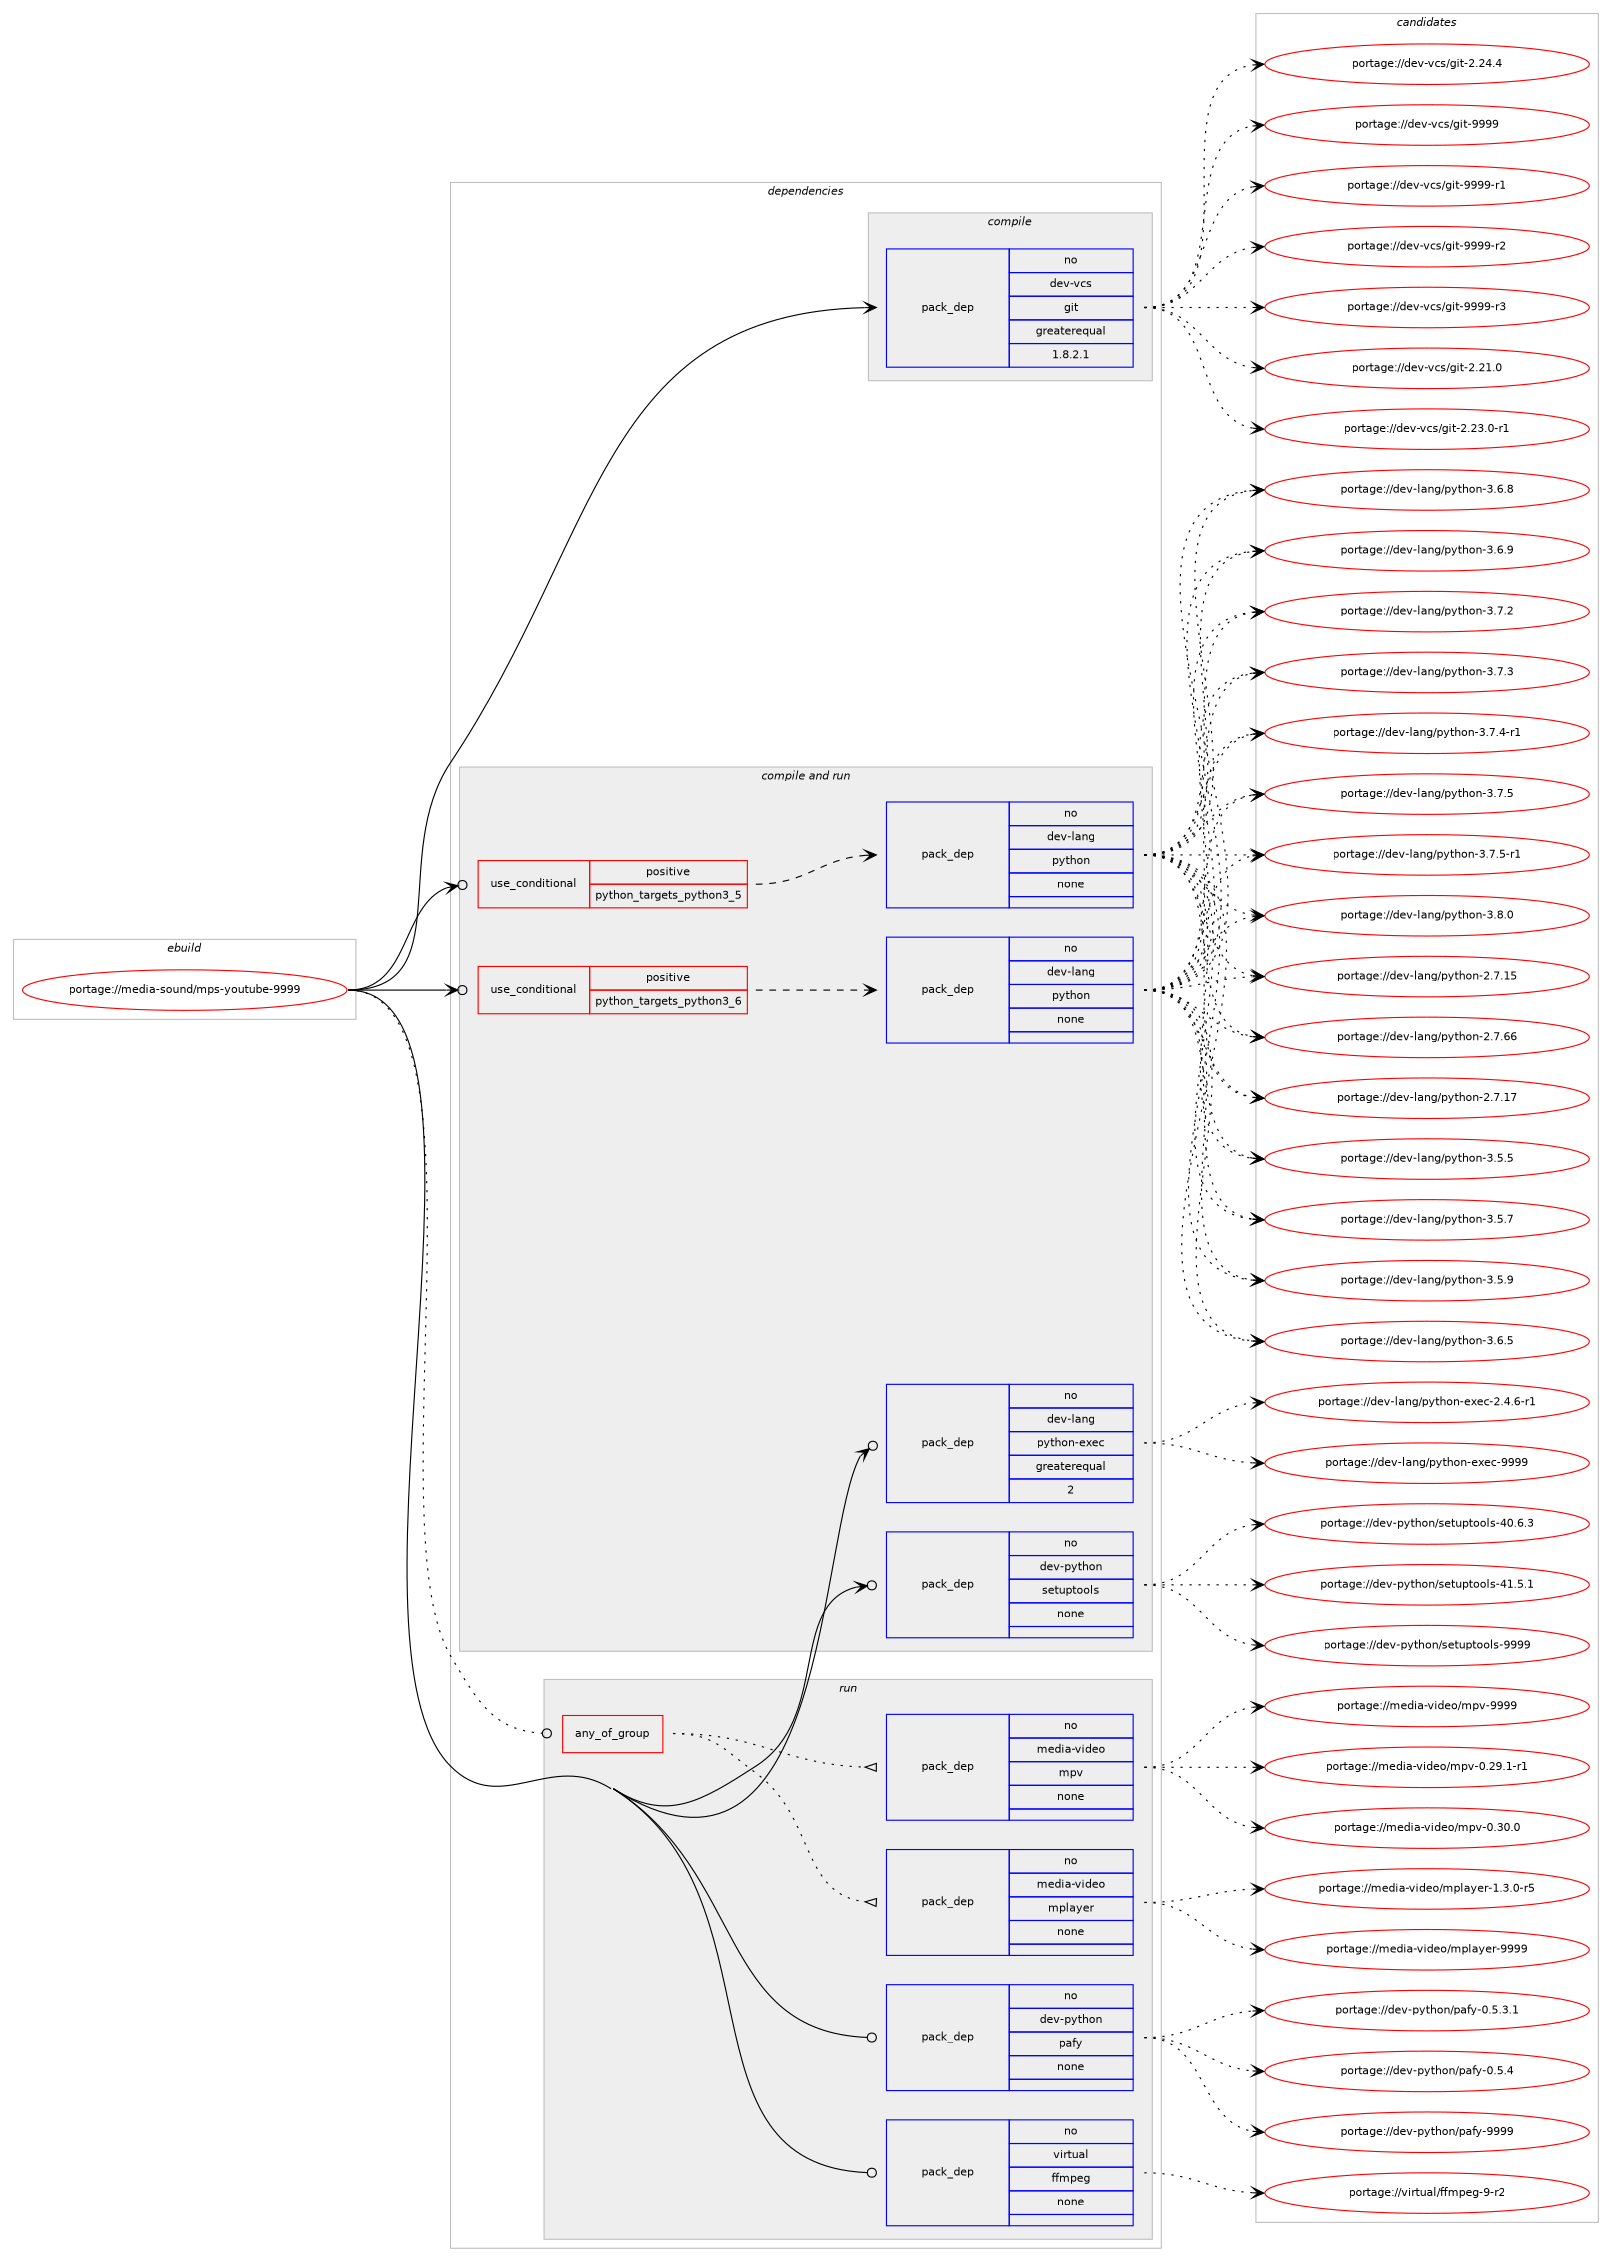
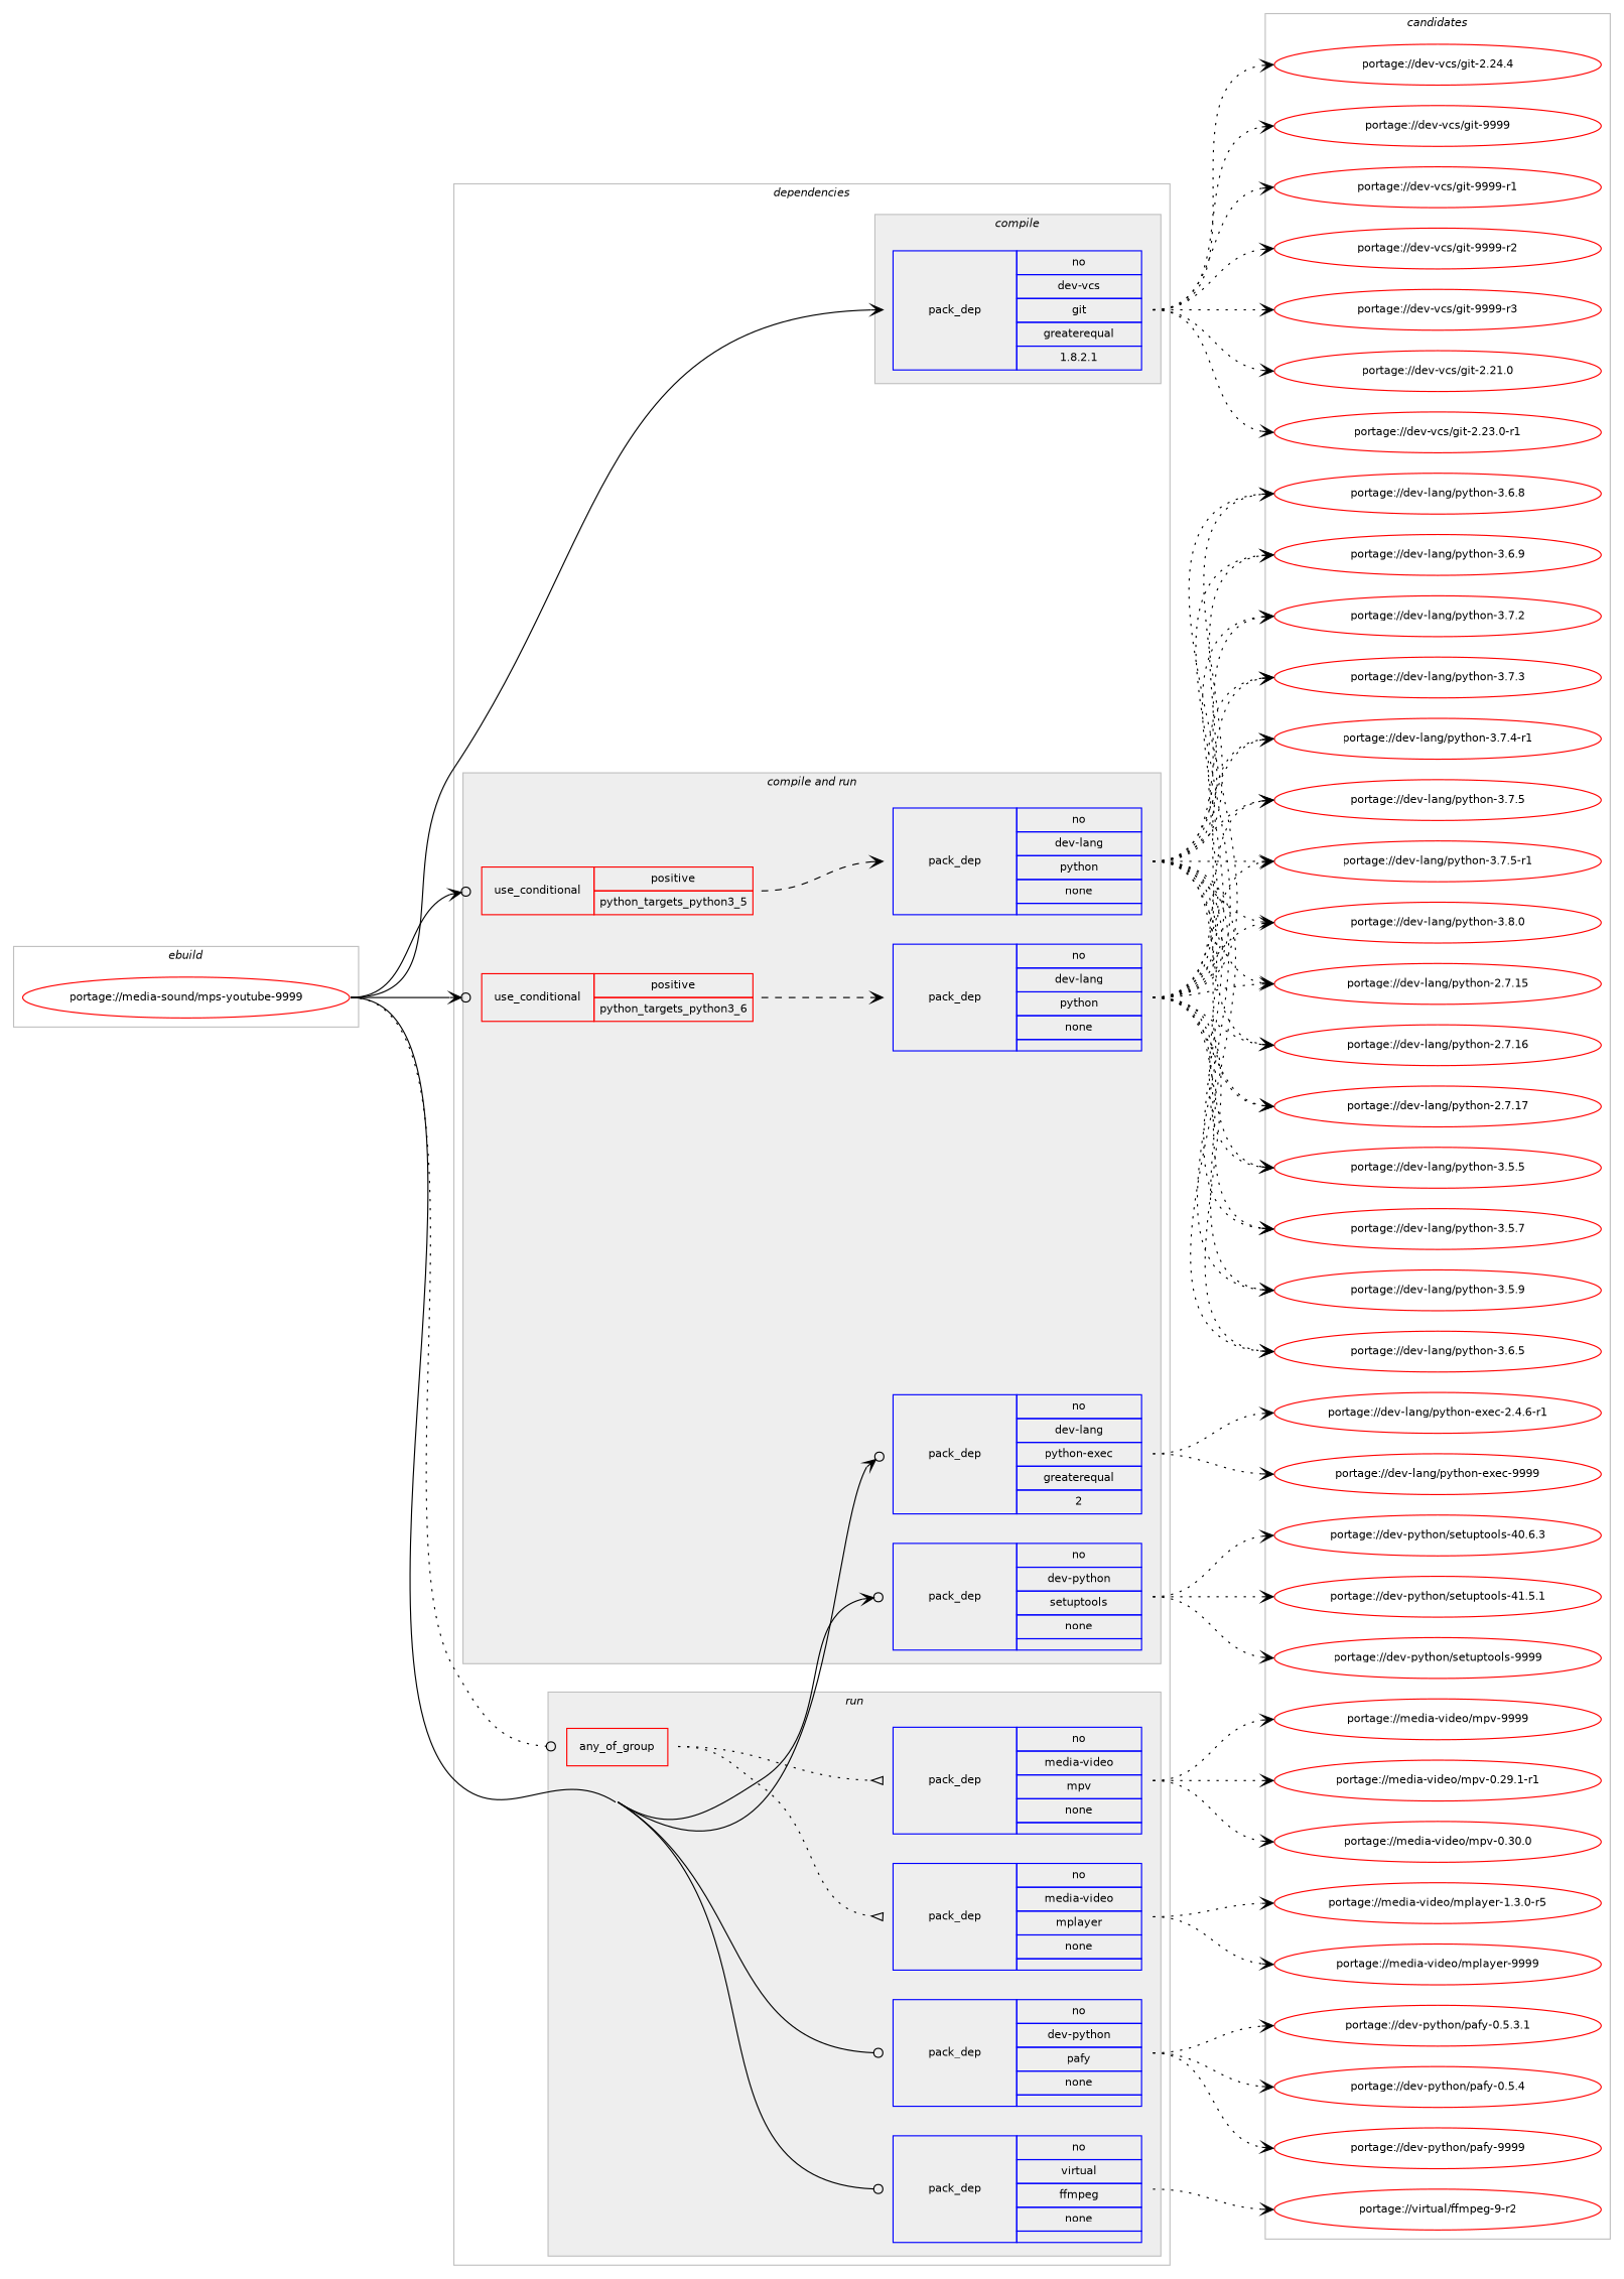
  digraph {
    compound=true
    concentrate=true
    fontname=Helvetica
    fontsize=10
    newrank=true
    rankdir=LR
    ranksep=1.5
    node [color=red fontname=Helvetica fontsize=10]
    edge [arrowhead=vee headport=w style=dotted tailport=e weight=100]
    n1 [label="portage://media-sound/mps-youtube-9999" width=4]
    n2 [color=blue label=<<TABLE BORDER="0" CELLBORDER="1" CELLSPACING="0" CELLPADDING="4" WIDTH="220"><TR><TD ROWSPAN="6" CELLPADDING="30">pack_dep</TD></TR><TR><TD WIDTH="110">no</TD></TR><TR><TD>dev-vcs</TD></TR><TR><TD>git</TD></TR><TR><TD>greaterequal</TD></TR><TR><TD>1.8.2.1</TD></TR></TABLE>> shape=none]
    n3 [color=blue label=<<TABLE BORDER="0" CELLBORDER="1" CELLSPACING="0" CELLPADDING="4" WIDTH="220"><TR><TD ROWSPAN="6" CELLPADDING="30">pack_dep</TD></TR><TR><TD WIDTH="110">no</TD></TR><TR><TD>dev-lang</TD></TR><TR><TD>python</TD></TR><TR><TD>none</TD></TR><TR><TD></TD></TR></TABLE>> shape=none]
    n4 [label=<<TABLE BORDER="0" CELLBORDER="1" CELLSPACING="0" CELLPADDING="4"><TR><TD ROWSPAN="3" CELLPADDING="10">use_conditional</TD></TR><TR><TD>positive</TD></TR><TR><TD>python_targets_python3_5</TD></TR></TABLE>> shape=none]
    n5 [color=blue label=<<TABLE BORDER="0" CELLBORDER="1" CELLSPACING="0" CELLPADDING="4" WIDTH="220"><TR><TD ROWSPAN="6" CELLPADDING="30">pack_dep</TD></TR><TR><TD WIDTH="110">no</TD></TR><TR><TD>dev-lang</TD></TR><TR><TD>python</TD></TR><TR><TD>none</TD></TR><TR><TD></TD></TR></TABLE>> shape=none]
    n6 [label=<<TABLE BORDER="0" CELLBORDER="1" CELLSPACING="0" CELLPADDING="4"><TR><TD ROWSPAN="3" CELLPADDING="10">use_conditional</TD></TR><TR><TD>positive</TD></TR><TR><TD>python_targets_python3_6</TD></TR></TABLE>> shape=none]
    n7 [color=blue label=<<TABLE BORDER="0" CELLBORDER="1" CELLSPACING="0" CELLPADDING="4" WIDTH="220"><TR><TD ROWSPAN="6" CELLPADDING="30">pack_dep</TD></TR><TR><TD WIDTH="110">no</TD></TR><TR><TD>dev-lang</TD></TR><TR><TD>python-exec</TD></TR><TR><TD>greaterequal</TD></TR><TR><TD>2</TD></TR></TABLE>> shape=none]
    n8 [color=blue label=<<TABLE BORDER="0" CELLBORDER="1" CELLSPACING="0" CELLPADDING="4" WIDTH="220"><TR><TD ROWSPAN="6" CELLPADDING="30">pack_dep</TD></TR><TR><TD WIDTH="110">no</TD></TR><TR><TD>dev-python</TD></TR><TR><TD>setuptools</TD></TR><TR><TD>none</TD></TR><TR><TD></TD></TR></TABLE>> shape=none]
    n9 [color=blue label=<<TABLE BORDER="0" CELLBORDER="1" CELLSPACING="0" CELLPADDING="4" WIDTH="220"><TR><TD ROWSPAN="6" CELLPADDING="30">pack_dep</TD></TR><TR><TD WIDTH="110">no</TD></TR><TR><TD>media-video</TD></TR><TR><TD>mplayer</TD></TR><TR><TD>none</TD></TR><TR><TD></TD></TR></TABLE>> shape=none]
    n10 [color=blue label=<<TABLE BORDER="0" CELLBORDER="1" CELLSPACING="0" CELLPADDING="4" WIDTH="220"><TR><TD ROWSPAN="6" CELLPADDING="30">pack_dep</TD></TR><TR><TD WIDTH="110">no</TD></TR><TR><TD>media-video</TD></TR><TR><TD>mpv</TD></TR><TR><TD>none</TD></TR><TR><TD></TD></TR></TABLE>> shape=none]
    n11 [label=<<TABLE BORDER="0" CELLBORDER="1" CELLSPACING="0" CELLPADDING="4"><TR><TD CELLPADDING="10">any_of_group</TD></TR></TABLE>> shape=none]
    n12 [color=blue label=<<TABLE BORDER="0" CELLBORDER="1" CELLSPACING="0" CELLPADDING="4" WIDTH="220"><TR><TD ROWSPAN="6" CELLPADDING="30">pack_dep</TD></TR><TR><TD WIDTH="110">no</TD></TR><TR><TD>dev-python</TD></TR><TR><TD>pafy</TD></TR><TR><TD>none</TD></TR><TR><TD></TD></TR></TABLE>> shape=none]
    n13 [color=blue label=<<TABLE BORDER="0" CELLBORDER="1" CELLSPACING="0" CELLPADDING="4" WIDTH="220"><TR><TD ROWSPAN="6" CELLPADDING="30">pack_dep</TD></TR><TR><TD WIDTH="110">no</TD></TR><TR><TD>virtual</TD></TR><TR><TD>ffmpeg</TD></TR><TR><TD>none</TD></TR><TR><TD></TD></TR></TABLE>> shape=none]
    n14 [label="portage://dev-vcs/git-2.21.0" width=4]
    n15 [label="portage://dev-vcs/git-2.23.0-r1" width=4]
    n16 [label="portage://dev-vcs/git-2.24.4" width=4]
    n17 [label="portage://dev-vcs/git-9999" width=4]
    n18 [label="portage://dev-vcs/git-9999-r1" width=4]
    n19 [label="portage://dev-vcs/git-9999-r2" width=4]
    n20 [label="portage://dev-vcs/git-9999-r3" width=4]
    n21 [label="portage://dev-lang/python-2.7.15" width=4]
-   n22 [label="portage://dev-lang/python-2.7.66" width=4]
+   n22 [label="portage://dev-lang/python-2.7.16" width=4]
    n23 [label="portage://dev-lang/python-2.7.17" width=4]
    n24 [label="portage://dev-lang/python-3.5.5" width=4]
    n25 [label="portage://dev-lang/python-3.5.7" width=4]
    n26 [label="portage://dev-lang/python-3.5.9" width=4]
    n27 [label="portage://dev-lang/python-3.6.5" width=4]
    n28 [label="portage://dev-lang/python-3.6.8" width=4]
    n29 [label="portage://dev-lang/python-3.6.9" width=4]
    n30 [label="portage://dev-lang/python-3.7.2" width=4]
    n31 [label="portage://dev-lang/python-3.7.3" width=4]
    n32 [label="portage://dev-lang/python-3.7.4-r1" width=4]
    n33 [label="portage://dev-lang/python-3.7.5" width=4]
    n34 [label="portage://dev-lang/python-3.7.5-r1" width=4]
    n35 [label="portage://dev-lang/python-3.8.0" width=4]
    n36 [label="portage://dev-lang/python-exec-2.4.6-r1" width=4]
    n37 [label="portage://dev-lang/python-exec-9999" width=4]
    n38 [label="portage://dev-python/setuptools-40.6.3" width=4]
    n39 [label="portage://dev-python/setuptools-41.5.1" width=4]
    n40 [label="portage://dev-python/setuptools-9999" width=4]
    n41 [label="portage://media-video/mplayer-1.3.0-r5" width=4]
    n42 [label="portage://media-video/mplayer-9999" width=4]
    n43 [label="portage://media-video/mpv-0.29.1-r1" width=4]
    n44 [label="portage://media-video/mpv-0.30.0" width=4]
    n45 [label="portage://media-video/mpv-9999" width=4]
    n46 [label="portage://dev-python/pafy-0.5.3.1" width=4]
    n47 [label="portage://dev-python/pafy-0.5.4" width=4]
    n48 [label="portage://dev-python/pafy-9999" width=4]
    n49 [label="portage://virtual/ffmpeg-9-r2" width=4]
    subgraph cluster_1 {
      color=gray
      label=<<i>ebuild</i>>
      rank=same
      n1
    }
    subgraph cluster_2 {
      color=gray
      label=<<i>dependencies</i>>
      subgraph cluster_3 {
        color=gray
        fillcolor="#eeeeee"
        label=<<i>compile</i>>
        style=filled
        subgraph sub_4 {
          color=gray
          fillcolor="#eeeeee"
          label=<<i>compile</i>>
          style=filled
          n2
        }
      }
      subgraph cluster_5 {
        color=gray
        fillcolor="#eeeeee"
        label=<<i>compile and run</i>>
        style=filled
        subgraph sub_6 {
          color=gray
          fillcolor="#eeeeee"
          label=<<i>compile and run</i>>
          style=filled
          n4
          subgraph sub_7 {
            color=gray
            fillcolor="#eeeeee"
            label=<<i>compile and run</i>>
            style=filled
            n3
          }
        }
        subgraph sub_8 {
          color=gray
          fillcolor="#eeeeee"
          label=<<i>compile and run</i>>
          style=filled
          n6
          subgraph sub_9 {
            color=gray
            fillcolor="#eeeeee"
            label=<<i>compile and run</i>>
            style=filled
            n5
          }
        }
        subgraph sub_10 {
          color=gray
          fillcolor="#eeeeee"
          label=<<i>compile and run</i>>
          style=filled
          n7
        }
        subgraph sub_11 {
          color=gray
          fillcolor="#eeeeee"
          label=<<i>compile and run</i>>
          style=filled
          n8
        }
      }
      subgraph cluster_12 {
        color=gray
        fillcolor="#eeeeee"
        label=<<i>run</i>>
        style=filled
        subgraph sub_13 {
          color=gray
          fillcolor="#eeeeee"
          label=<<i>run</i>>
          style=filled
          n11
          subgraph sub_14 {
            color=gray
            fillcolor="#eeeeee"
            label=<<i>run</i>>
            style=filled
            n9
          }
          subgraph sub_15 {
            color=gray
            fillcolor="#eeeeee"
            label=<<i>run</i>>
            style=filled
            n10
          }
        }
        subgraph sub_16 {
          color=gray
          fillcolor="#eeeeee"
          label=<<i>run</i>>
          style=filled
          n12
        }
        subgraph sub_17 {
          color=gray
          fillcolor="#eeeeee"
          label=<<i>run</i>>
          style=filled
          n13
        }
      }
    }
    subgraph cluster_18 {
      color=gray
      label=<<i>candidates</i>>
      rank=same
      subgraph sub_19 {
        color=black
        label=<<i>candidates</i>>
        nodesep=1
        rank=same
        n14
        n15
        n16
        n17
        n18
        n19
        n20
      }
      subgraph sub_20 {
        color=black
        label=<<i>candidates</i>>
        nodesep=1
        rank=same
        n21
        n22
        n23
        n24
        n25
        n26
        n27
        n28
        n29
        n30
        n31
        n32
        n33
        n34
        n35
      }
      subgraph sub_21 {
        color=black
        label=<<i>candidates</i>>
        nodesep=1
        rank=same
        n21
        n22
        n23
        n24
        n25
        n26
        n27
        n28
        n29
        n30
        n31
        n32
        n33
        n34
        n35
      }
      subgraph sub_22 {
        color=black
        label=<<i>candidates</i>>
        nodesep=1
        rank=same
        n36
        n37
      }
      subgraph sub_23 {
        color=black
        label=<<i>candidates</i>>
        nodesep=1
        rank=same
        n38
        n39
        n40
      }
      subgraph sub_24 {
        color=black
        label=<<i>candidates</i>>
        nodesep=1
        rank=same
        n41
        n42
      }
      subgraph sub_25 {
        color=black
        label=<<i>candidates</i>>
        nodesep=1
        rank=same
        n43
        n44
        n45
      }
      subgraph sub_26 {
        color=black
        label=<<i>candidates</i>>
        nodesep=1
        rank=same
        n46
        n47
        n48
      }
      subgraph sub_27 {
        color=black
        label=<<i>candidates</i>>
        nodesep=1
        rank=same
        n49
      }
    }
    n1 -> n2 [style=solid weight=20]
    n1 -> n4 [arrowhead=odotvee style=solid weight=20]
    n1 -> n6 [arrowhead=odotvee style=solid weight=20]
    n1 -> n7 [arrowhead=odotvee style=solid weight=20]
    n1 -> n8 [arrowhead=odotvee style=solid weight=20]
    n1 -> n11 [arrowhead=odot weight=20]
    n1 -> n12 [arrowhead=odot style=solid weight=20]
    n1 -> n13 [arrowhead=odot style=solid weight=20]
    n2 -> n14
    n2 -> n15
    n2 -> n16
    n2 -> n17
    n2 -> n18
    n2 -> n19
    n2 -> n20
    n3 -> n21
    n3 -> n22
    n3 -> n23
    n3 -> n24
    n3 -> n25
    n3 -> n26
    n3 -> n27
    n3 -> n28
    n3 -> n29
    n3 -> n30
    n3 -> n31
    n3 -> n32
    n3 -> n33
    n3 -> n34
    n3 -> n35
    n4 -> n3 [style=dashed weight=20]
    n5 -> n21
    n5 -> n22
    n5 -> n23
    n5 -> n24
    n5 -> n25
    n5 -> n26
    n5 -> n27
    n5 -> n28
    n5 -> n29
    n5 -> n30
    n5 -> n31
    n5 -> n32
    n5 -> n33
    n5 -> n34
    n5 -> n35
    n6 -> n5 [style=dashed weight=20]
    n7 -> n36
    n7 -> n37
    n8 -> n38
    n8 -> n39
    n8 -> n40
    n9 -> n41
    n9 -> n42
    n10 -> n43
    n10 -> n44
    n10 -> n45
    n11 -> n9 [arrowhead=oinv weight=20]
    n11 -> n10 [arrowhead=oinv weight=20]
    n12 -> n46
    n12 -> n47
    n12 -> n48
    n13 -> n49
  }
